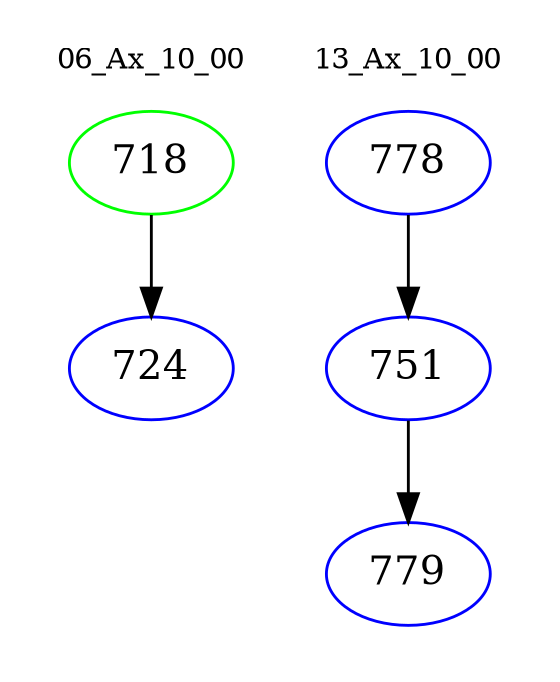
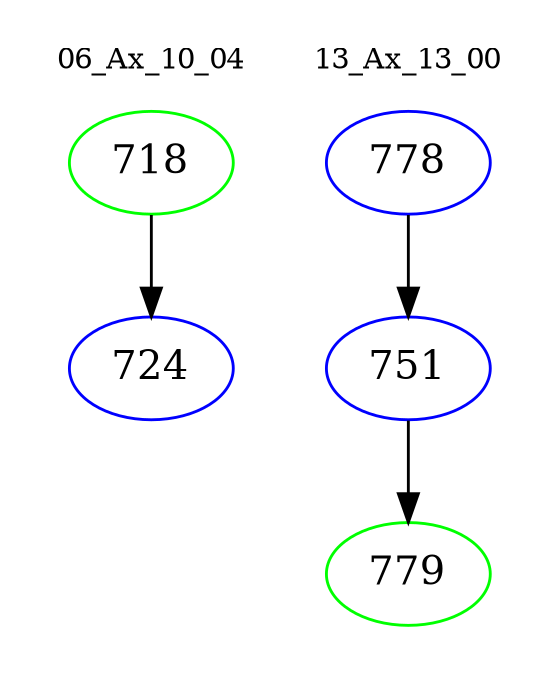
  digraph {
    node [color=blue]
    edge [color=black]
    n1 [color=green label=718]
    n2 [label=724]
    n3 [label=778]
    n4 [label=751]
-   n5 [label=779]
+   n5 [color=green label=779]
    subgraph cluster_1 {
      color=white
      fontsize=10
-     label="06_Ax_10_00"
+     label="06_Ax_10_04"
      n1
      n2
    }
    subgraph cluster_2 {
      color=white
      fontsize=10
-     label="13_Ax_10_00"
+     label="13_Ax_13_00"
      n3
      n4
      n5
    }
    n1 -> n2
    n3 -> n4
    n4 -> n5
  }
